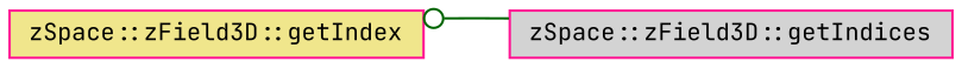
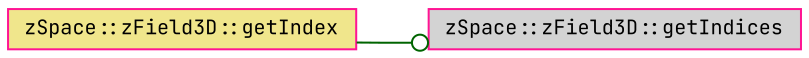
  digraph {
    rankdir=LR
    fontname="JetBrains Mono"
    node [color=deeppink fontname="JetBrains Mono" fontsize=10 shape=record style=filled]
    n1 [fillcolor=khaki fontcolor=black height=0.2 label="zSpace::zField3D::getIndex" width=0.4]
    n2 [fillcolor=lightgrey height=0.2 label="zSpace::zField3D::getIndices" width=0.4]
-   n2 -> n1 [color=darkgreen fontname="JetBrains Mono" fontsize=10 labelfontname=Helvetica labelfontsize=10 style=solid arrowhead=odot]
+   n1 -> n2 [color=darkgreen fontname="JetBrains Mono" fontsize=10 labelfontname=Helvetica labelfontsize=10 style=solid arrowhead=odot]
  }
